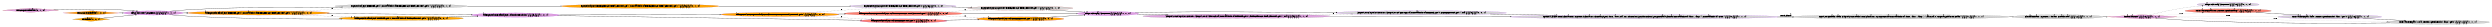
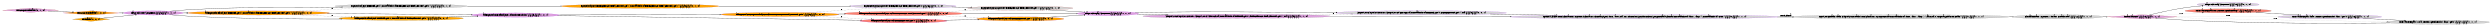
  digraph {
    rankdir=LR
    node [color=purple fillcolor=lightgrey shape=ellipse style=filled]
    edge [arrowhead=odot style=bold]
    n1 [color=brown fillcolor=plum label="iterator.hasNext()@@@13@@@['1', '1', '1']" shape=diamond]
    n2 [label="EasyMock.verify(S3_CLIENT)@@@19@@@['0', '1', '0']"]
    n3 [color=gray40 fillcolor=salmon label="Assert.assertEquals(NOW,nextRow.getTimestamp())@@@15@@@['1', '1', '1']"]
    n4 [label="Assert.assertEquals(\"hello\",nextRow.getDimension(\"dim1\").get(0))@@@16@@@['1', '1', '1']"]
    n5 [color=gray40 label="Assert.assertEquals(\"world\",nextRow.getDimension(\"dim2\").get(0))@@@17@@@['1', '1', '1']"]
    n6 [label="InputRowSchema someSchema = new InputRowSchema(new TimestampSpec(\"time\",\"auto\",null),new DimensionsSpec(DimensionsSpec.getDefaultSchemas(ImmutableList.of(\"dim1\",\"dim2\"))),ImmutableList.of(\"count\"))@@@10@@@['1', '1', '1']"]
    n7 [color=gray40 label="InputSourceReader reader = inputSource.reader(someSchema,new CsvInputFormat(ImmutableList.of(\"time\",\"dim1\",\"dim2\"),\"|\",false,null,0),temporaryFolder.newFolder())@@@11@@@['1', '1', '1']"]
    n8 [color=gray40 label="CloseableIterator<InputRow> iterator = reader.read()@@@12@@@['1', '1', '1']"]
    n9 [color=brown fillcolor=plum label="testCompressedReader['0', '1', '0']" shape=diamond]
    n10 [fillcolor=plum label="EasyMock.reset(S3_CLIENT)@@@3@@@['1', '1', '1']"]
    n11 [color=gray40 label="expectListObjects(PREFIXES.get(0),ImmutableList.of(EXPECTED_COMPRESSED_URIS.get(0)))@@@4@@@['0', '1', '0']"]
    n12 [fillcolor=orange label="addExpectedPrefixObjects(PREFIXES.get(0),ImmutableList.of(EXPECTED_COMPRESSED_URIS.get(0)))@@@4@@@['1', '0', '0']"]
    n13 [color=gray40 fillcolor=orange label="addExpectedPrefixObjects(PREFIXES.get(0),ImmutableList.of(EXPECTED_URIS.get(0)))@@@4@@@['0', '0', '1']"]
    n14 [color=brown fillcolor=orange label="expectListObjects(EXPECTED_COMPRESSED_URIS.get(1),ImmutableList.of(EXPECTED_COMPRESSED_URIS.get(1)))@@@5@@@['0', '1', '0']"]
    n15 [label="expectGetObjectCompressed(EXPECTED_COMPRESSED_URIS.get(0))@@@6@@@['0', '1', '0']"]
    n16 [color=brown label="expectGetObjectCompressed(EXPECTED_COMPRESSED_URIS.get(1))@@@7@@@['0', '1', '0']"]
    n17 [fillcolor=plum label="EasyMock.replay(S3_CLIENT)@@@8@@@['1', '1', '1']"]
    n18 [fillcolor=salmon label="addExpectedGetObjectMock(EXPECTED_URIS.get(0))@@@6@@@['0', '0', '1']"]
    n19 [fillcolor=orange label="addExpectedGetObjectMock(EXPECTED_URIS.get(1))@@@7@@@['0', '0', '1']"]
    n20 [color=brown fillcolor=salmon label="addExpectedGetCompressedObjectMock(EXPECTED_COMPRESSED_URIS.get(1))@@@7@@@['1', '0', '0']"]
    n21 [label="S3InputSource inputSource = new S3InputSource(SERVICE,null,ImmutableList.of(PREFIXES.get(0),EXPECTED_URIS.get(1)),null)@@@9@@@['0', '0', '1']"]
    n22 [color=gray40 fillcolor=plum label="S3InputSource inputSource = new S3InputSource(SERVICE,null,ImmutableList.of(PREFIXES.get(0),EXPECTED_COMPRESSED_URIS.get(1)),null)@@@9@@@['1', '1', '0']"]
    n23 [fillcolor=orange label="testCompressedReader['1', '0', '0']" shape=diamond]
    n24 [color=gray40 fillcolor=orange label="testReader['0', '0', '1']" shape=diamond]
    n25 [fillcolor=orange label="addExpectedGetCompressedObjectMock(EXPECTED_COMPRESSED_URIS.get(0))@@@6@@@['1', '0', '0']"]
    n26 [fillcolor=plum label="addExpectedNonPrefixObjectsWithNoListPermission()@@@5@@@['1', '0', '1']"]
-   n1 -> n2 [arrowhead=dot style=dashed]
+   n1 -> n2 [arrowhead=dot]
    n1 -> n3 [arrowhead=dot label=true style=dotted]
    n1 -> n4 [label=true style=dotted]
    n1 -> n5 [label=true style=dotted]
    n3 -> n4
    n4 -> n5
    n5 -> n1
    n6 -> n7 [label=someSchema style=solid]
    n6 -> n7 [arrowhead=onormal]
    n7 -> n8
    n8 -> n1
-   n9 -> n10 [arrowhead=dot]
+   n9 -> n23 [arrowhead=dot]
    n10 -> n11
    n10 -> n12 [arrowhead=dot]
    n10 -> n13 [arrowhead=onormal]
    n11 -> n14
    n12 -> n11 [label=0 style=dashed]
    n12 -> n13 [arrowhead=dot label=0 style=dashed]
    n12 -> n26 [arrowhead=onormal]
    n13 -> n26 [arrowhead=dot]
    n14 -> n15
    n15 -> n16
    n16 -> n17
    n17 -> n21 [arrowhead=dot]
    n17 -> n22 [arrowhead=onormal]
    n18 -> n19 [arrowhead=onormal]
    n19 -> n17 [arrowhead=dot]
    n20 -> n16 [arrowhead=onormal label=0 style=dashed]
    n20 -> n17
    n20 -> n19 [label=0 style=dashed]
    n21 -> n6 [arrowhead=onormal]
    n22 -> n6 [arrowhead=onormal]
    n22 -> n21 [arrowhead=onormal label=0 style=dashed]
    n23 -> n10 [arrowhead=onormal]
    n24 -> n10 [arrowhead=dot]
    n25 -> n15 [arrowhead=onormal label=0 style=dashed]
    n25 -> n18 [label=0 style=dashed]
    n25 -> n20 [arrowhead=onormal]
    n26 -> n18
    n26 -> n25 [arrowhead=onormal]
  }
